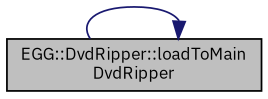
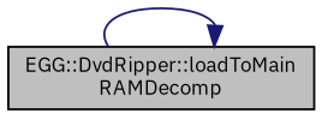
  digraph {
    rankdir=RL
    fontname="IBM Plex Sans"
-   n1 [color=black fillcolor=grey75 fontcolor=black fontname="IBM Plex Sans" fontsize=10 height=0.2 label="EGG::DvdRipper::loadToMain\lDvdRipper" shape=record style=filled width=0.4]
+   n1 [color=black fillcolor=grey75 fontcolor=black fontname="IBM Plex Sans" fontsize=10 height=0.2 label="EGG::DvdRipper::loadToMain\lRAMDecomp" shape=record style=filled width=0.4]
    n1 -> n1 [color=midnightblue dir=back fontname="IBM Plex Sans" fontsize=10 labelfontname=FreeMono labelfontsize=10 style=solid]
  }
